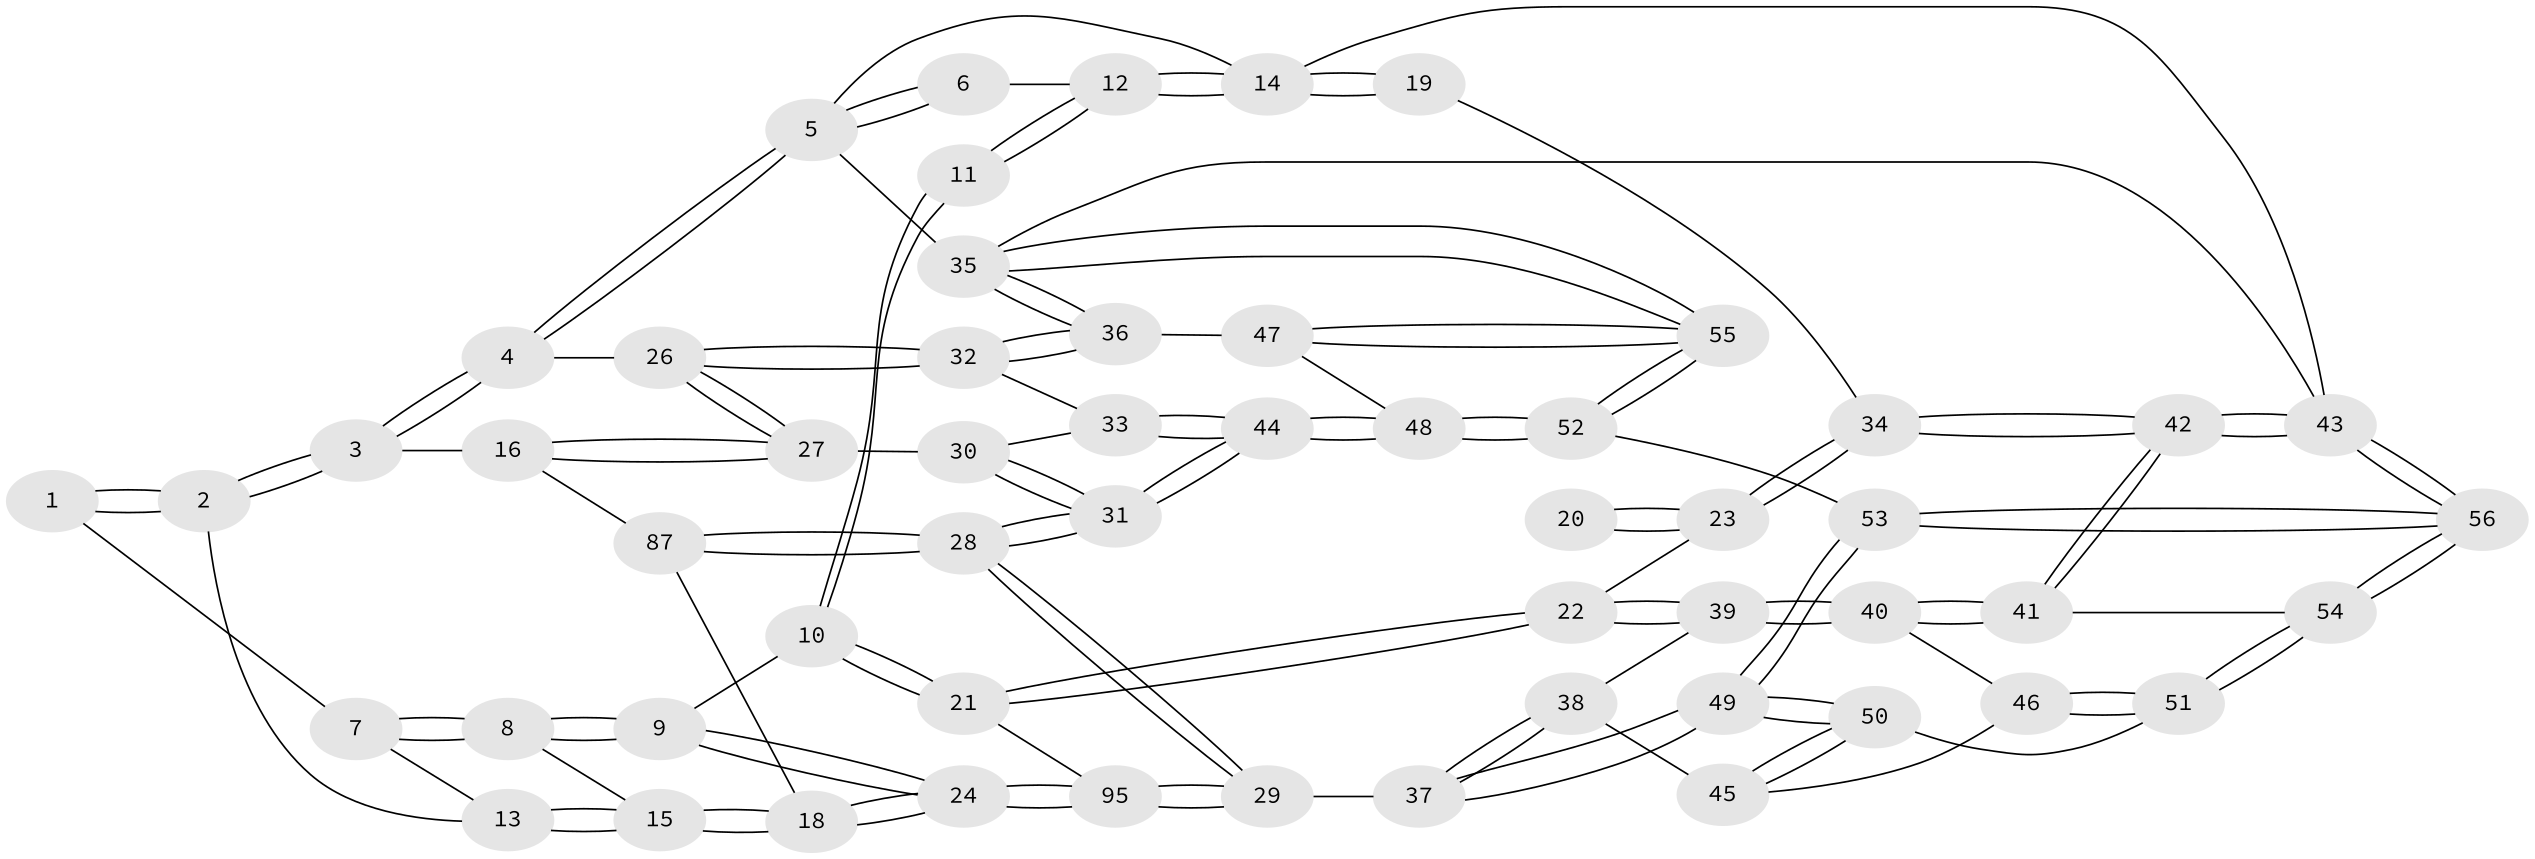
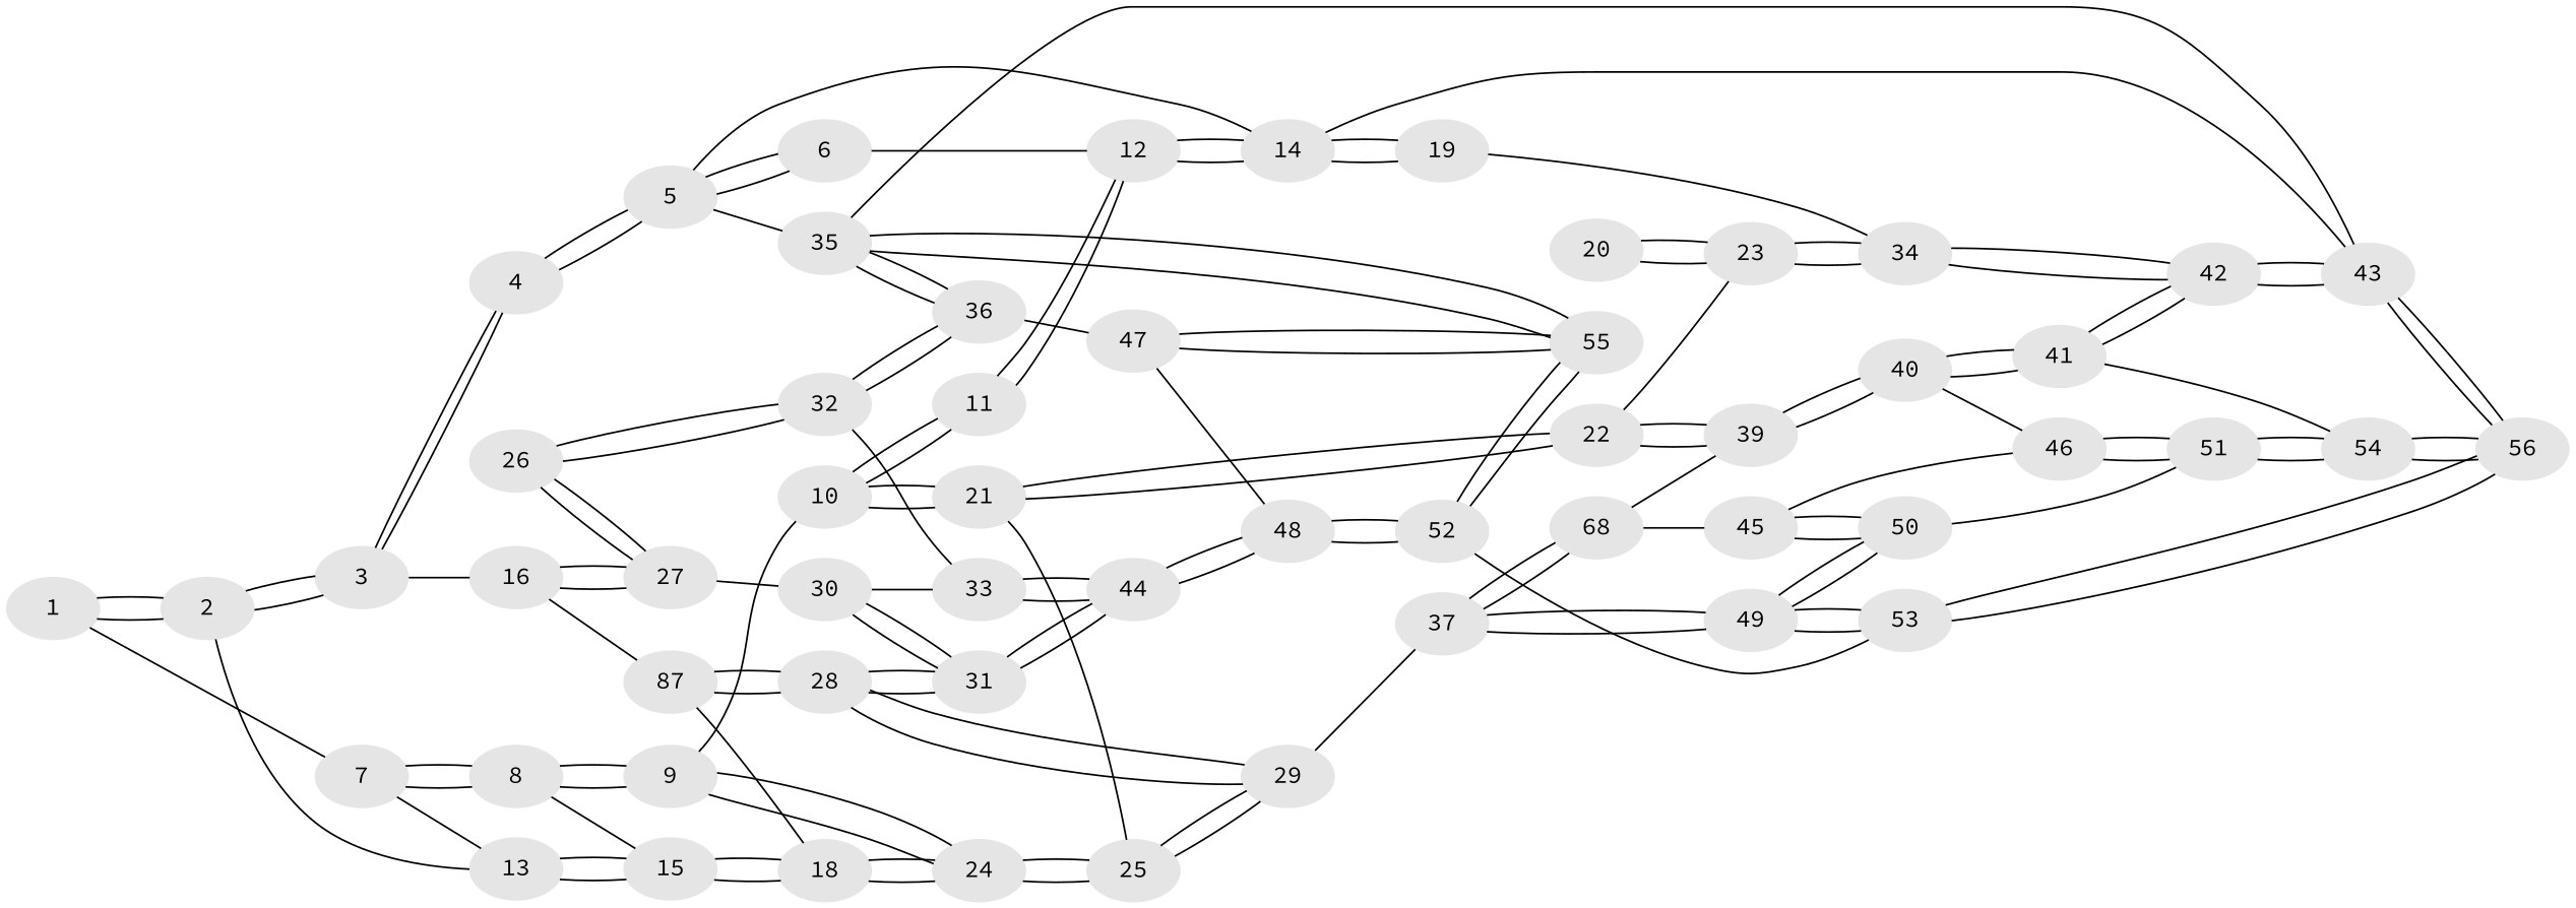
  graph {
    fontname="Source Code Pro"
    rankdir=LR
    node [color=gray90 fontname="Source Code Pro" style=filled]
    edge [fontname="Source Code Pro"]
    1
    2
    7
    3
    13
    8
    4
    16
    15
    5
    26
    n12 [label=87]
    27
    6
    14
    35
    32
    12
    19
    43
    36
    55
    9
    10
    24
    18
    11
    21
-   25 [label=95]
+   25
    22
    34
    56
    28
    30
    29
    31
    20
    23
    42
    39
    40
    37
    33
    44
-   38
+   38 [label=68]
    49
    48
    47
    45
    50
    53
    46
    41
    54
    51
    52
    1 -- 2
    1 -- 2
    1 -- 7
    2 -- 3
    2 -- 3
    2 -- 13
    7 -- 13
    7 -- 8
    7 -- 8
    3 -- 4
    3 -- 4
    3 -- 16
    13 -- 15
    13 -- 15
    8 -- 15
    8 -- 9
    8 -- 9
    4 -- 5
    4 -- 5
-   4 -- 26
    16 -- n12
    16 -- 27
    16 -- 27
    15 -- 18
    15 -- 18
    5 -- 6
    5 -- 6
    5 -- 14
    5 -- 35
    26 -- 27
    26 -- 27
    26 -- 32
    26 -- 32
    n12 -- 18
    n12 -- 28
    n12 -- 28
    27 -- 30
    6 -- 12
    14 -- 19
    14 -- 19
    14 -- 43
    35 -- 43
    35 -- 36
    35 -- 36
    35 -- 55
    35 -- 55
    32 -- 36
    32 -- 36
    32 -- 33
    12 -- 14
    12 -- 14
    19 -- 34
    43 -- 56
    43 -- 56
    36 -- 47
    9 -- 10
    9 -- 24
    9 -- 24
    10 -- 11
    10 -- 11
    10 -- 21
    10 -- 21
    24 -- 25
    24 -- 25
    18 -- 24
    18 -- 24
    11 -- 12
    11 -- 12
    21 -- 25
    21 -- 22
    21 -- 22
    25 -- 29
    25 -- 29
    22 -- 23
    22 -- 39
    22 -- 39
    34 -- 42
    34 -- 42
    28 -- 29
    28 -- 29
    28 -- 31
    28 -- 31
    30 -- 31
    30 -- 31
    30 -- 33
    29 -- 37
    31 -- 44
    31 -- 44
    20 -- 23
    20 -- 23
    23 -- 34
    23 -- 34
    42 -- 43
    42 -- 43
    39 -- 40
    39 -- 40
    40 -- 46
    40 -- 41
    40 -- 41
    37 -- 38
    37 -- 38
    37 -- 49
    37 -- 49
    33 -- 44
    33 -- 44
    44 -- 48
    44 -- 48
    38 -- 39
    38 -- 45
    49 -- 50
    49 -- 50
    49 -- 53
    49 -- 53
    48 -- 52
    48 -- 52
    47 -- 55
    47 -- 55
    47 -- 48
    45 -- 50
    45 -- 50
    45 -- 46
    50 -- 51
    53 -- 56
    53 -- 56
    46 -- 51
    46 -- 51
    41 -- 42
    41 -- 42
    41 -- 54
    54 -- 56
    54 -- 56
    51 -- 54
    51 -- 54
    52 -- 55
    52 -- 55
    52 -- 53
  }
